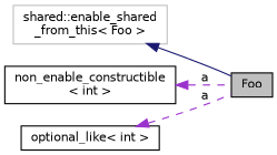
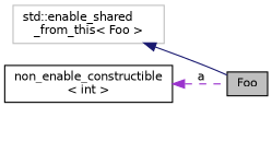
  digraph {
    rankdir=LR
    node [color=black fillcolor=white fontname=Helvetica fontsize=10 shape=record style=filled]
    edge [color=darkorchid3 dir=back fontname=Helvetica fontsize=10 labelfontname=Helvetica labelfontsize=10 style=dashed]
    n1 [fillcolor=grey75 fontcolor=black height=0.2 label=Foo width=0.4]
-   n2 [color=grey75 height=0.2 label="shared::enable_shared\l_from_this\< Foo \>" width=0.4]
+   n2 [color=grey75 height=0.2 label="std::enable_shared\l_from_this\< Foo \>" width=0.4]
    n3 [height=0.2 label="non_enable_constructible\l\< int \>" width=0.4]
-   n4 [height=0.2 label="optional_like\< int \>" width=0.4]
    n2 -> n1 [color=midnightblue style=solid]
    n3 -> n1 [label=" a"]
-   n4 -> n1 [label=" a"]
  }
